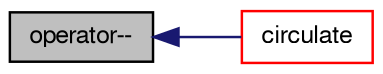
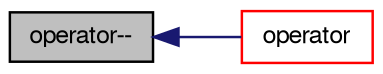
  digraph {
    rankdir=LR
    node [fontname=FreeSans fontsize=10 shape=record]
    n1 [color=black fillcolor=grey75 fontcolor=black height=0.2 label="operator--" style=filled width=0.4]
-   n2 [color=red height=0.2 label=circulate width=0.4]
+   n2 [color=red height=0.2 label=operator width=0.4]
    n1 -> n2 [color=midnightblue dir=back fontname=FreeSans fontsize=10 labelfontname=FreeSans labelfontsize=10 style=solid]
  }
